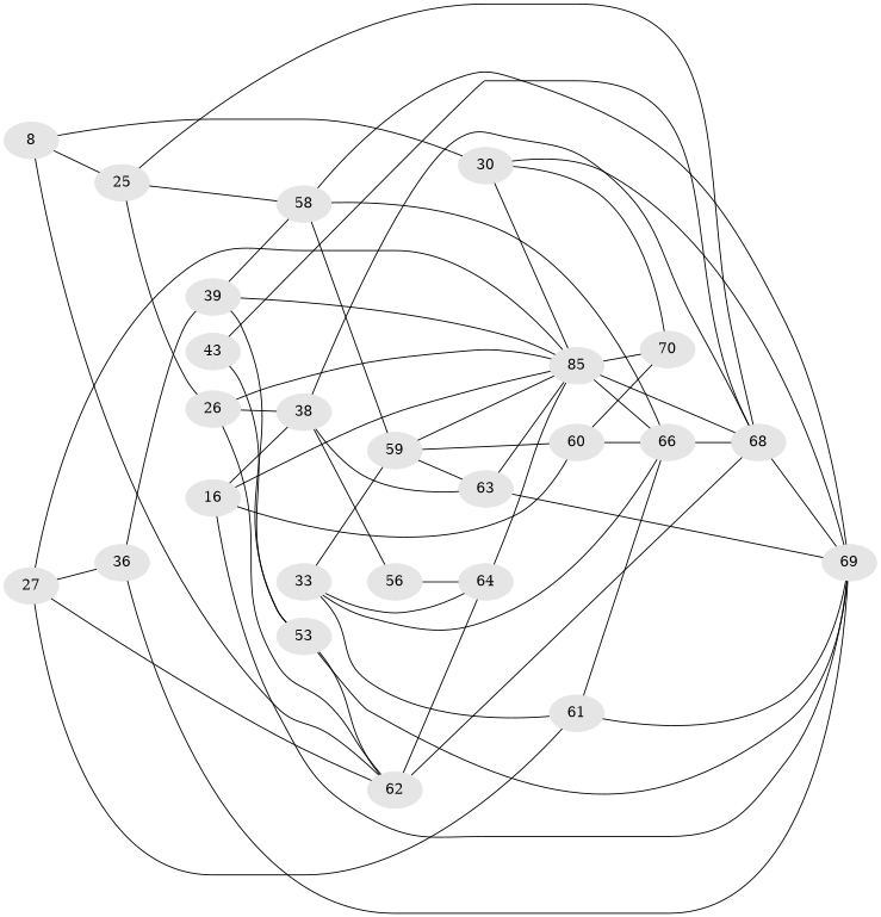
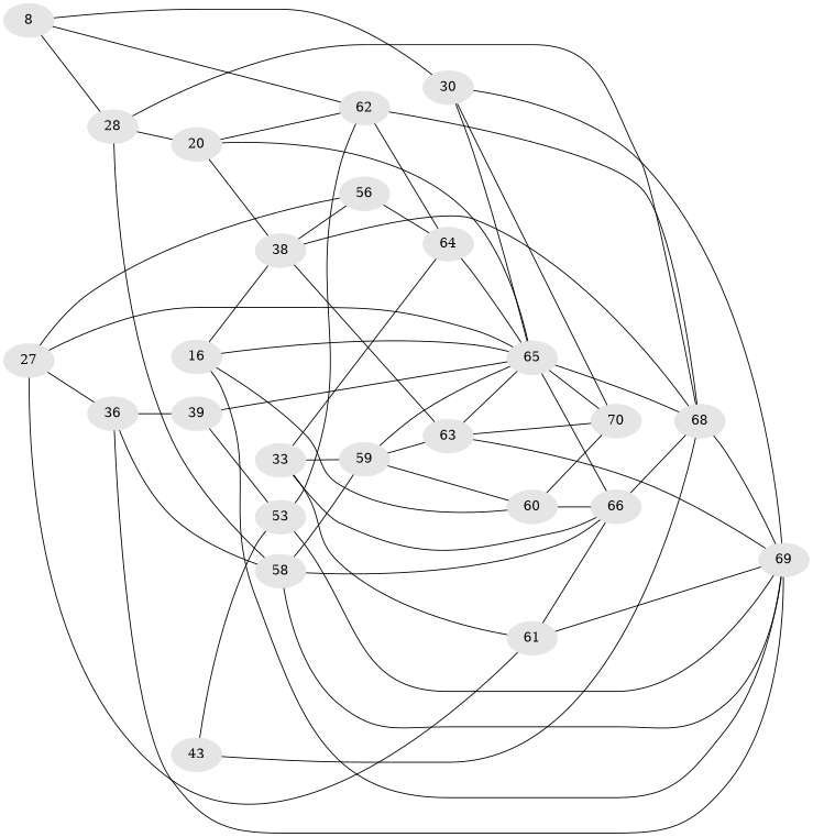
  graph {
    rankdir=LR
    node [color=gray90 style=filled]
    8 [super="+7"]
-   25
+   25 [label=28]
    30 [super="+14"]
    62 [super="+50"]
-   26
+   26 [label=20]
    58 [super="+11"]
    68 [super="+34+47"]
-   65 [super="+9+15+52+55" label=85]
+   65 [super="+9+15+52+55"]
    69 [super="+12+18+54"]
    70 [super="+2+40"]
    64 [super="+43"]
    16 [super="+1"]
    38 [super="+28"]
    60 [super="+35"]
    56
    63 [super="+24"]
    66 [super="+17+57"]
    n18 [label=43]
    53
    59 [super="+44"]
    27
    36
    61
    39 [super="+4"]
    33 [super="+22"]
    8 -- 25
    8 -- 30 [weight=2]
    8 -- 62
    25 -- 26
    25 -- 58
    25 -- 68
    30 -- 65
    30 -- 69
    30 -- 70 [weight=2]
    62 -- 68 [weight=3]
    62 -- 64
    26 -- 62
    26 -- 65
    26 -- 38
    58 -- 69
    58 -- 66 [weight=2]
    58 -- 59
    68 -- 69 [weight=3]
    65 -- 68 [weight=2]
    65 -- 70
    65 -- 66
    64 -- 65
    16 -- 65
    16 -- 69
    16 -- 38 [weight=2]
    16 -- 60 [weight=2]
    38 -- 68
    38 -- 56
    38 -- 63
    60 -- 70 [weight=2]
    60 -- 66
    56 -- 64
    63 -- 65
    63 -- 69
+   63 -- 70 [weight=2]
    66 -- 68 [weight=4]
    n18 -- 68 [weight=2]
    n18 -- 53
    53 -- 62
    53 -- 69
    59 -- 65 [weight=2]
    59 -- 60
    59 -- 63
    27 -- 65
-   27 -- 62
+   27 -- 56
    27 -- 36
    27 -- 61
    36 -- 69
    36 -- 39 [weight=2]
    61 -- 69
    61 -- 66
-   39 -- 58
+   36 -- 58
    39 -- 65 [weight=3]
    39 -- 53
    33 -- 64
    33 -- 66
    33 -- 59
    33 -- 61
  }
